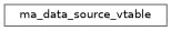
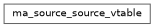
  digraph {
    rankdir=LR
-   n1 [color=grey40 fillcolor=white fontname=Helvetica fontsize=10 height=0.2 label=ma_data_source_vtable shape=box style=filled width=0.4]
+   n1 [color=grey40 fillcolor=white fontname=Helvetica fontsize=10 height=0.2 label=ma_source_source_vtable shape=box style=filled width=0.4]
  }
